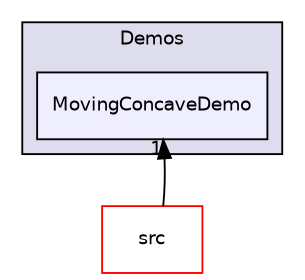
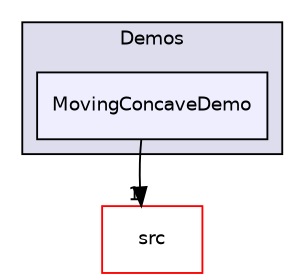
  digraph {
    compound=true
    node [fontname=Helvetica fontsize=10 shape=box style=filled]
    n1 [fillcolor="#eeeeff" label=MovingConcaveDemo pencolor=black]
    n2 [color=red fillcolor=white label=src]
    subgraph cluster_1 {
      bgcolor="#ddddee"
      fontname=Helvetica
      fontsize=10
      label=Demos
      pencolor=black
      n1
    }
-   n2 -> n1 [headlabel=1 labeldistance=1.5 labelfontname=Helvetica labelfontsize=10]
+   n1 -> n2 [headlabel=1 labeldistance=1.5 labelfontname=Helvetica labelfontsize=10]
  }
